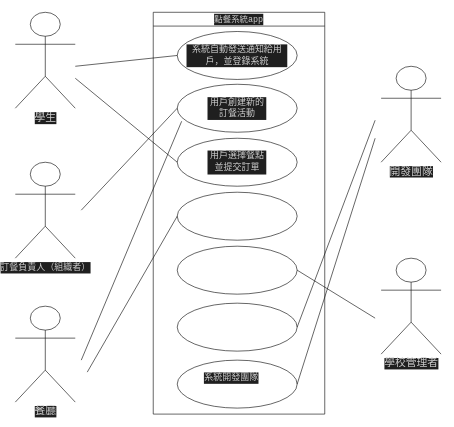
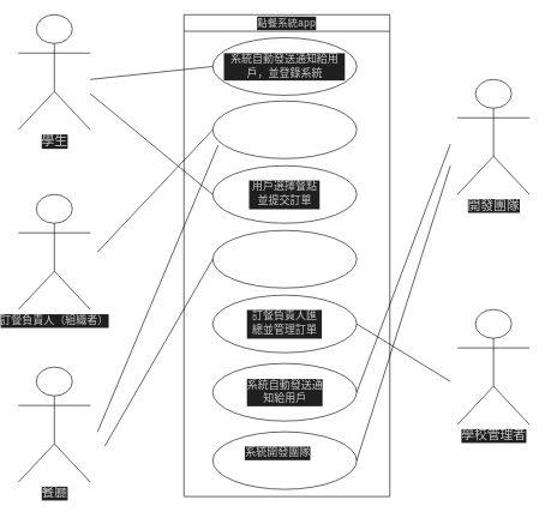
  <mxCell id="0" />
  <mxCell id="1" parent="0" />
  <mxCell id="2" value="&lt;div style=&quot;color: rgb(204, 204, 204); background-color: rgb(31, 31, 31); font-family: Consolas, &amp;quot;Courier New&amp;quot;, monospace; font-weight: normal; font-size: 14px; line-height: 19px;&quot;&gt;點餐系統app&lt;/div&gt;" style="swimlane;whiteSpace=wrap;html=1;" vertex="1" parent="1"><mxGeometry x="250" y="20" width="286" height="670" as="geometry" /></mxCell>
  <mxCell id="3" value="" style="ellipse;whiteSpace=wrap;html=1;" vertex="1" parent="2"><mxGeometry x="40" y="32" width="200" height="80" as="geometry" /></mxCell>
  <mxCell id="4" value="&lt;div style=&quot;color: rgb(204, 204, 204); background-color: rgb(31, 31, 31); font-family: Consolas, &amp;quot;Courier New&amp;quot;, monospace; font-size: 15px; line-height: 19px;&quot;&gt;系統自動發送通知給用戶，並登錄系統&lt;/div&gt;" style="text;strokeColor=none;align=center;fillColor=none;html=1;verticalAlign=middle;whiteSpace=wrap;rounded=0;fontSize=15;" vertex="1" parent="2"><mxGeometry x="55" y="57" width="170" height="30" as="geometry" /></mxCell>
  <mxCell id="5" value="" style="ellipse;whiteSpace=wrap;html=1;" vertex="1" parent="2"><mxGeometry x="40" y="120" width="200" height="80" as="geometry" /></mxCell>
- <mxCell id="6" value="&lt;div style=&quot;color: rgb(204, 204, 204); background-color: rgb(31, 31, 31); font-family: Consolas, &amp;quot;Courier New&amp;quot;, monospace; font-size: 15px; line-height: 19px;&quot;&gt;用戶創建新的訂餐活動&lt;/div&gt;" style="text;strokeColor=none;align=center;fillColor=none;html=1;verticalAlign=middle;whiteSpace=wrap;rounded=0;fontSize=15;" vertex="1" parent="2"><mxGeometry x="90" y="145" width="100" height="30" as="geometry" /></mxCell>
  <mxCell id="7" value="" style="ellipse;whiteSpace=wrap;html=1;" vertex="1" parent="2"><mxGeometry x="40" y="210" width="200" height="80" as="geometry" /></mxCell>
  <mxCell id="8" value="" style="ellipse;whiteSpace=wrap;html=1;" vertex="1" parent="2"><mxGeometry x="40" y="300" width="200" height="80" as="geometry" /></mxCell>
  <mxCell id="9" value="" style="ellipse;whiteSpace=wrap;html=1;" vertex="1" parent="2"><mxGeometry x="40" y="390" width="200" height="80" as="geometry" /></mxCell>
  <mxCell id="10" value="" style="ellipse;whiteSpace=wrap;html=1;" vertex="1" parent="2"><mxGeometry x="40" y="485" width="200" height="80" as="geometry" /></mxCell>
  <mxCell id="11" value="" style="ellipse;whiteSpace=wrap;html=1;" vertex="1" parent="2"><mxGeometry x="40" y="580" width="200" height="80" as="geometry" /></mxCell>
  <mxCell id="12" value="&lt;div style=&quot;color: rgb(204, 204, 204); background-color: rgb(31, 31, 31); font-family: Consolas, &amp;quot;Courier New&amp;quot;, monospace; line-height: 19px;&quot;&gt;&lt;font style=&quot;font-size: 15px;&quot;&gt;用戶選擇餐點並提交訂單&lt;/font&gt;&lt;/div&gt;" style="text;strokeColor=none;align=center;fillColor=none;html=1;verticalAlign=middle;whiteSpace=wrap;rounded=0;" vertex="1" parent="2"><mxGeometry x="90" y="235" width="100" height="30" as="geometry" /></mxCell>
+ <mxCell id="13" value="&lt;div style=&quot;color: rgb(204, 204, 204); background-color: rgb(31, 31, 31); font-family: Consolas, &amp;quot;Courier New&amp;quot;, monospace; line-height: 19px;&quot;&gt;&lt;font style=&quot;font-size: 15px;&quot;&gt;訂餐負責人匯總並管理訂單&lt;/font&gt;&lt;/div&gt;" style="text;strokeColor=none;align=center;fillColor=none;html=1;verticalAlign=middle;whiteSpace=wrap;rounded=0;" vertex="1" parent="2"><mxGeometry x="87.25" y="415" width="105.5" height="30" as="geometry" /></mxCell>
+ <mxCell id="14" value="&lt;div style=&quot;color: rgb(204, 204, 204); background-color: rgb(31, 31, 31); font-family: Consolas, &amp;quot;Courier New&amp;quot;, monospace; line-height: 19px;&quot;&gt;&lt;font style=&quot;font-size: 15px;&quot;&gt;系統自動發送通知給用戶&lt;/font&gt;&lt;/div&gt;" style="text;strokeColor=none;align=center;fillColor=none;html=1;verticalAlign=middle;whiteSpace=wrap;rounded=0;fontSize=16;" vertex="1" parent="2"><mxGeometry x="86.5" y="510" width="107" height="30" as="geometry" /></mxCell>
  <mxCell id="15" value="&lt;div style=&quot;color: rgb(204, 204, 204); background-color: rgb(31, 31, 31); font-family: Consolas, &amp;quot;Courier New&amp;quot;, monospace; line-height: 19px;&quot;&gt;&lt;font style=&quot;font-size: 15px;&quot;&gt;系統開發團隊&lt;/font&gt;&lt;/div&gt;" style="text;strokeColor=none;align=center;fillColor=none;html=1;verticalAlign=middle;whiteSpace=wrap;rounded=0;fontSize=16;" vertex="1" parent="2"><mxGeometry x="77.75" y="595" width="105" height="30" as="geometry" /></mxCell>
  <mxCell id="16" value="&lt;div style=&quot;color: rgb(204, 204, 204); background-color: rgb(31, 31, 31); font-family: Consolas, &amp;quot;Courier New&amp;quot;, monospace; line-height: 19px;&quot;&gt;&lt;font style=&quot;font-size: 18px;&quot;&gt;學生&lt;/font&gt;&lt;/div&gt;" style="shape=umlActor;verticalLabelPosition=bottom;verticalAlign=top;html=1;outlineConnect=0;fontSize=15;" vertex="1" parent="1"><mxGeometry x="20" y="20" width="100" height="160" as="geometry" /></mxCell>
  <mxCell id="17" value="&lt;div style=&quot;color: rgb(204, 204, 204); background-color: rgb(31, 31, 31); font-family: Consolas, &amp;quot;Courier New&amp;quot;, monospace; line-height: 19px;&quot;&gt;&lt;div style=&quot;line-height: 19px;&quot;&gt;&lt;font style=&quot;font-size: 15px;&quot;&gt;訂餐負責人（組織者）&lt;/font&gt;&lt;/div&gt;&lt;/div&gt;" style="shape=umlActor;verticalLabelPosition=bottom;verticalAlign=top;html=1;outlineConnect=0;fontSize=15;" vertex="1" parent="1"><mxGeometry x="20" y="270" width="100" height="160" as="geometry" /></mxCell>
  <mxCell id="18" value="&lt;div style=&quot;color: rgb(204, 204, 204); background-color: rgb(31, 31, 31); font-family: Consolas, &amp;quot;Courier New&amp;quot;, monospace; line-height: 19px;&quot;&gt;&lt;div style=&quot;line-height: 19px;&quot;&gt;&lt;div style=&quot;line-height: 19px; font-size: 18px;&quot;&gt;餐廳&lt;/div&gt;&lt;/div&gt;&lt;/div&gt;" style="shape=umlActor;verticalLabelPosition=bottom;verticalAlign=top;html=1;outlineConnect=0;fontSize=15;" vertex="1" parent="1"><mxGeometry x="20" y="510" width="100" height="160" as="geometry" /></mxCell>
  <mxCell id="19" value="&lt;div style=&quot;color: rgb(204, 204, 204); background-color: rgb(31, 31, 31); font-family: Consolas, &amp;quot;Courier New&amp;quot;, monospace; line-height: 19px;&quot;&gt;&lt;div style=&quot;line-height: 19px;&quot;&gt;&lt;div style=&quot;line-height: 19px; font-size: 18px;&quot;&gt;&lt;div style=&quot;line-height: 19px;&quot;&gt;開發團隊&lt;/div&gt;&lt;/div&gt;&lt;/div&gt;&lt;/div&gt;" style="shape=umlActor;verticalLabelPosition=bottom;verticalAlign=top;html=1;outlineConnect=0;fontSize=15;" vertex="1" parent="1"><mxGeometry x="630" y="110" width="100" height="160" as="geometry" /></mxCell>
  <mxCell id="20" value="&lt;div style=&quot;color: rgb(204, 204, 204); background-color: rgb(31, 31, 31); font-family: Consolas, &amp;quot;Courier New&amp;quot;, monospace; line-height: 19px;&quot;&gt;&lt;div style=&quot;line-height: 19px;&quot;&gt;&lt;div style=&quot;line-height: 19px; font-size: 18px;&quot;&gt;&lt;div style=&quot;line-height: 19px;&quot;&gt;學校管理者&lt;/div&gt;&lt;/div&gt;&lt;/div&gt;&lt;/div&gt;" style="shape=umlActor;verticalLabelPosition=bottom;verticalAlign=top;html=1;outlineConnect=0;fontSize=15;" vertex="1" parent="1"><mxGeometry x="630" y="430" width="100" height="160" as="geometry" /></mxCell>
  <mxCell id="21" value="" style="endArrow=none;html=1;fontSize=18;entryX=0;entryY=0.5;entryDx=0;entryDy=0;" edge="1" parent="1" target="3"><mxGeometry width="50" height="50" relative="1" as="geometry"><mxPoint x="120" y="110" as="sourcePoint" /><mxPoint x="450" y="340" as="targetPoint" /></mxGeometry></mxCell>
  <mxCell id="22" value="" style="endArrow=none;html=1;fontSize=18;entryX=0;entryY=0.5;entryDx=0;entryDy=0;" edge="1" parent="1" target="5"><mxGeometry width="50" height="50" relative="1" as="geometry"><mxPoint x="130" y="350" as="sourcePoint" /><mxPoint x="450" y="340" as="targetPoint" /></mxGeometry></mxCell>
  <mxCell id="23" value="" style="endArrow=none;html=1;fontSize=18;entryX=0;entryY=0.5;entryDx=0;entryDy=0;" edge="1" parent="1" target="7"><mxGeometry width="50" height="50" relative="1" as="geometry"><mxPoint x="120" y="130" as="sourcePoint" /><mxPoint x="450" y="340" as="targetPoint" /></mxGeometry></mxCell>
  <mxCell id="24" value="" style="endArrow=none;html=1;fontSize=18;exitX=1;exitY=0.5;exitDx=0;exitDy=0;" edge="1" parent="1" source="10"><mxGeometry width="50" height="50" relative="1" as="geometry"><mxPoint x="400" y="390" as="sourcePoint" /><mxPoint x="620" y="200" as="targetPoint" /></mxGeometry></mxCell>
  <mxCell id="25" value="" style="endArrow=none;html=1;fontSize=18;entryX=0;entryY=0.5;entryDx=0;entryDy=0;" edge="1" parent="1" target="8"><mxGeometry width="50" height="50" relative="1" as="geometry"><mxPoint x="140" y="620" as="sourcePoint" /><mxPoint x="450" y="340" as="targetPoint" /></mxGeometry></mxCell>
  <mxCell id="26" value="" style="endArrow=none;html=1;fontSize=18;exitX=1;exitY=0.5;exitDx=0;exitDy=0;" edge="1" parent="1" source="9"><mxGeometry width="50" height="50" relative="1" as="geometry"><mxPoint x="400" y="390" as="sourcePoint" /><mxPoint x="620" y="530" as="targetPoint" /></mxGeometry></mxCell>
  <mxCell id="27" value="" style="endArrow=none;html=1;fontSize=18;exitX=1;exitY=0.5;exitDx=0;exitDy=0;" edge="1" parent="1" source="11"><mxGeometry width="50" height="50" relative="1" as="geometry"><mxPoint x="400" y="390" as="sourcePoint" /><mxPoint x="620" y="230" as="targetPoint" /></mxGeometry></mxCell>
  <mxCell id="28" value="" style="endArrow=none;html=1;fontSize=18;entryX=0.037;entryY=0.771;entryDx=0;entryDy=0;entryPerimeter=0;" edge="1" parent="1" target="5"><mxGeometry width="50" height="50" relative="1" as="geometry"><mxPoint x="130" y="600" as="sourcePoint" /><mxPoint x="450" y="340" as="targetPoint" /></mxGeometry></mxCell>
